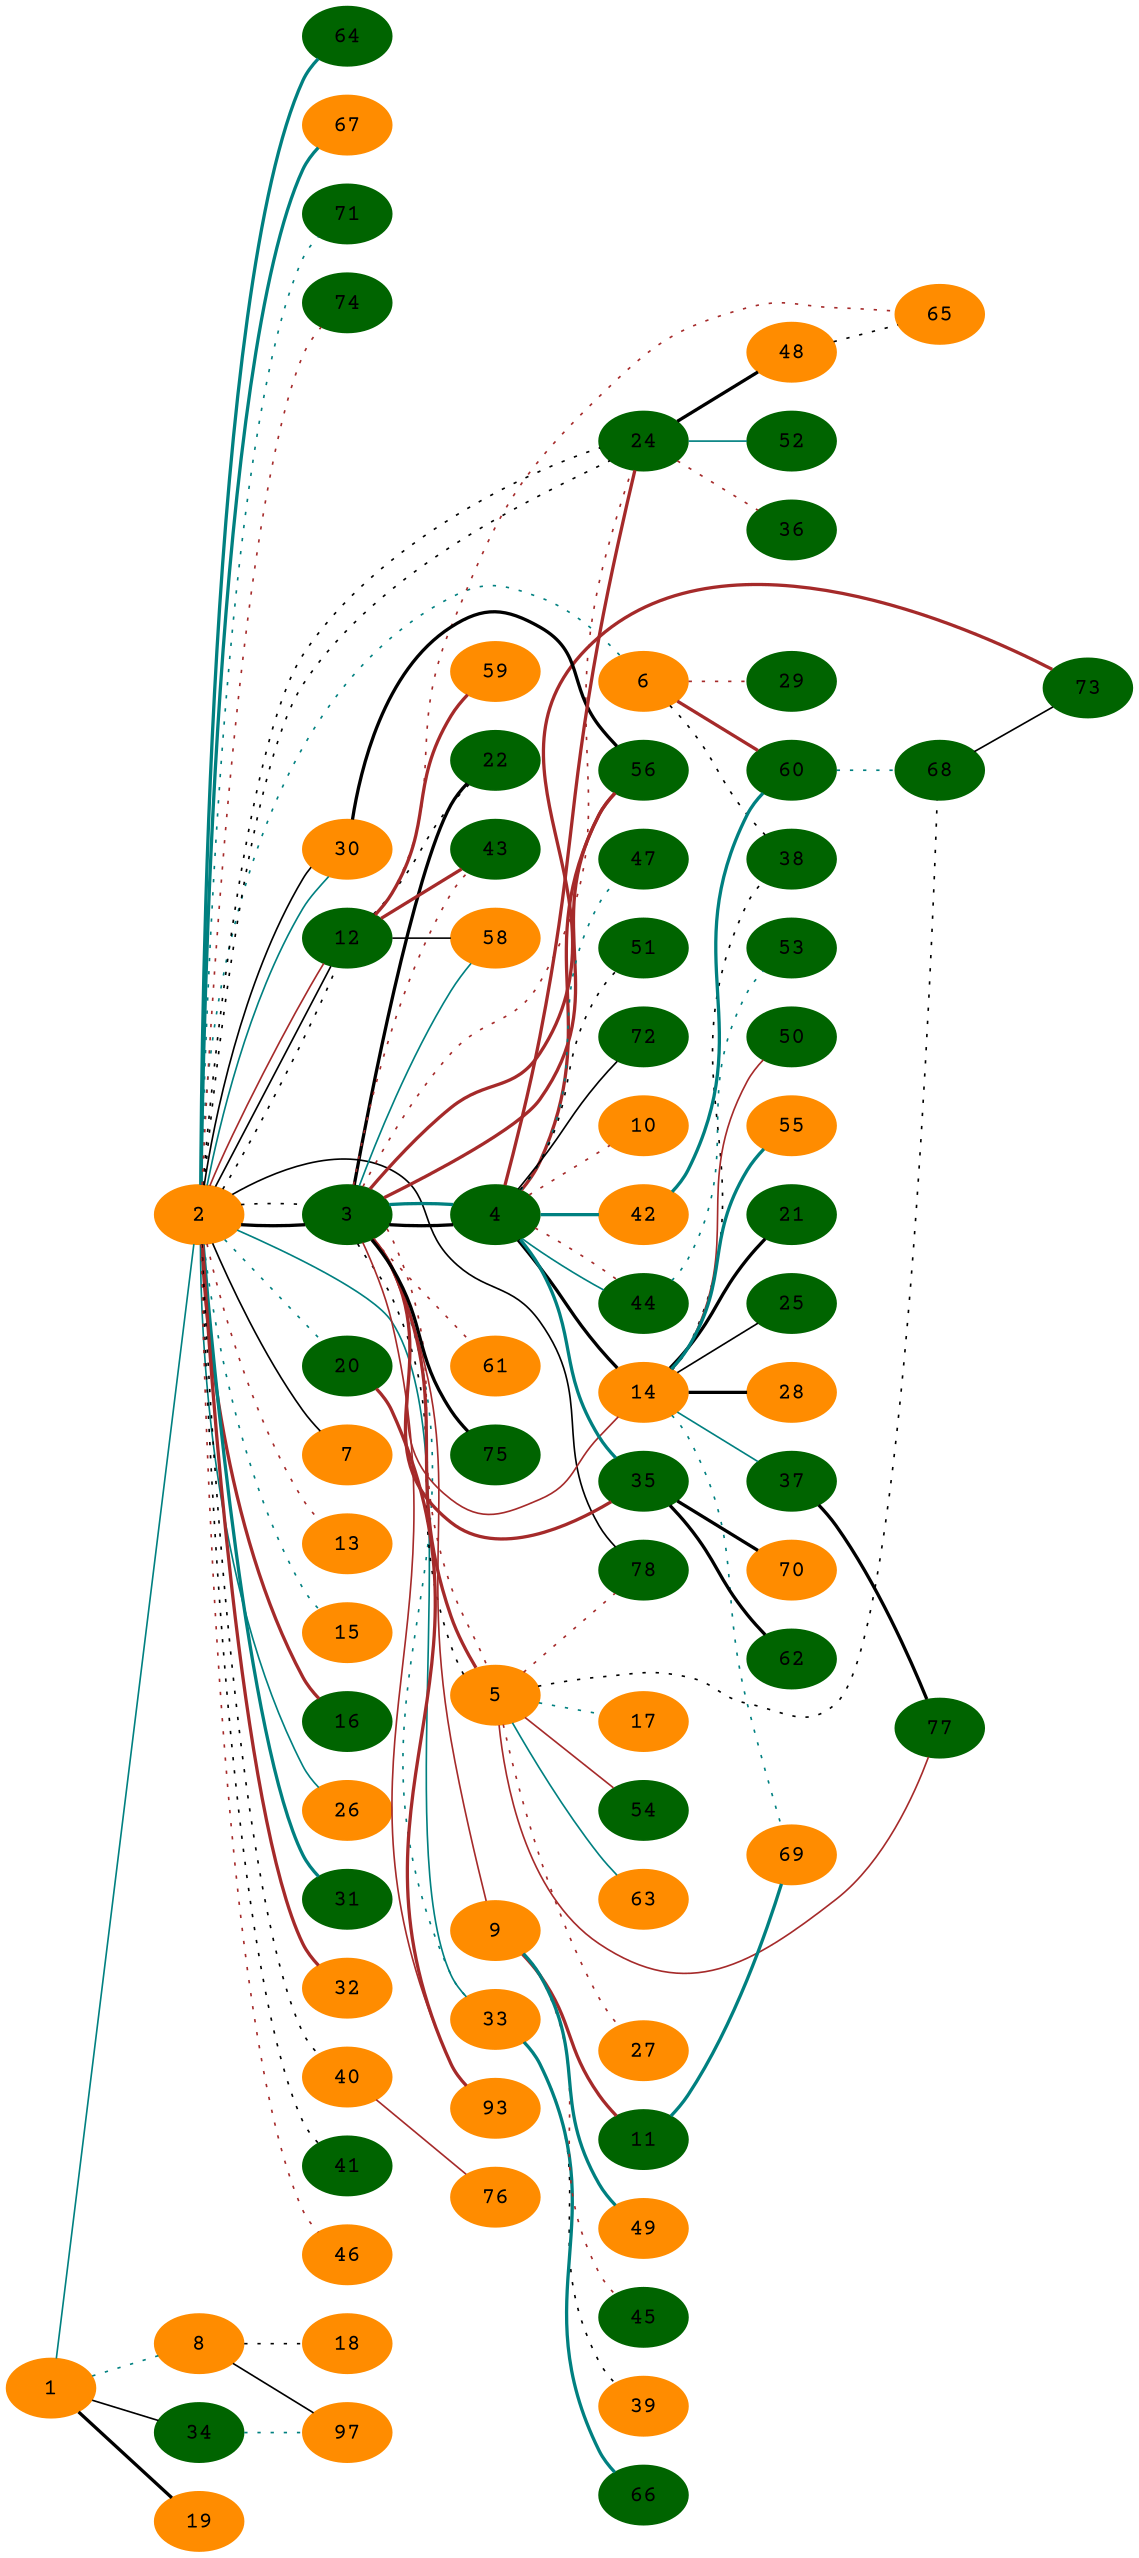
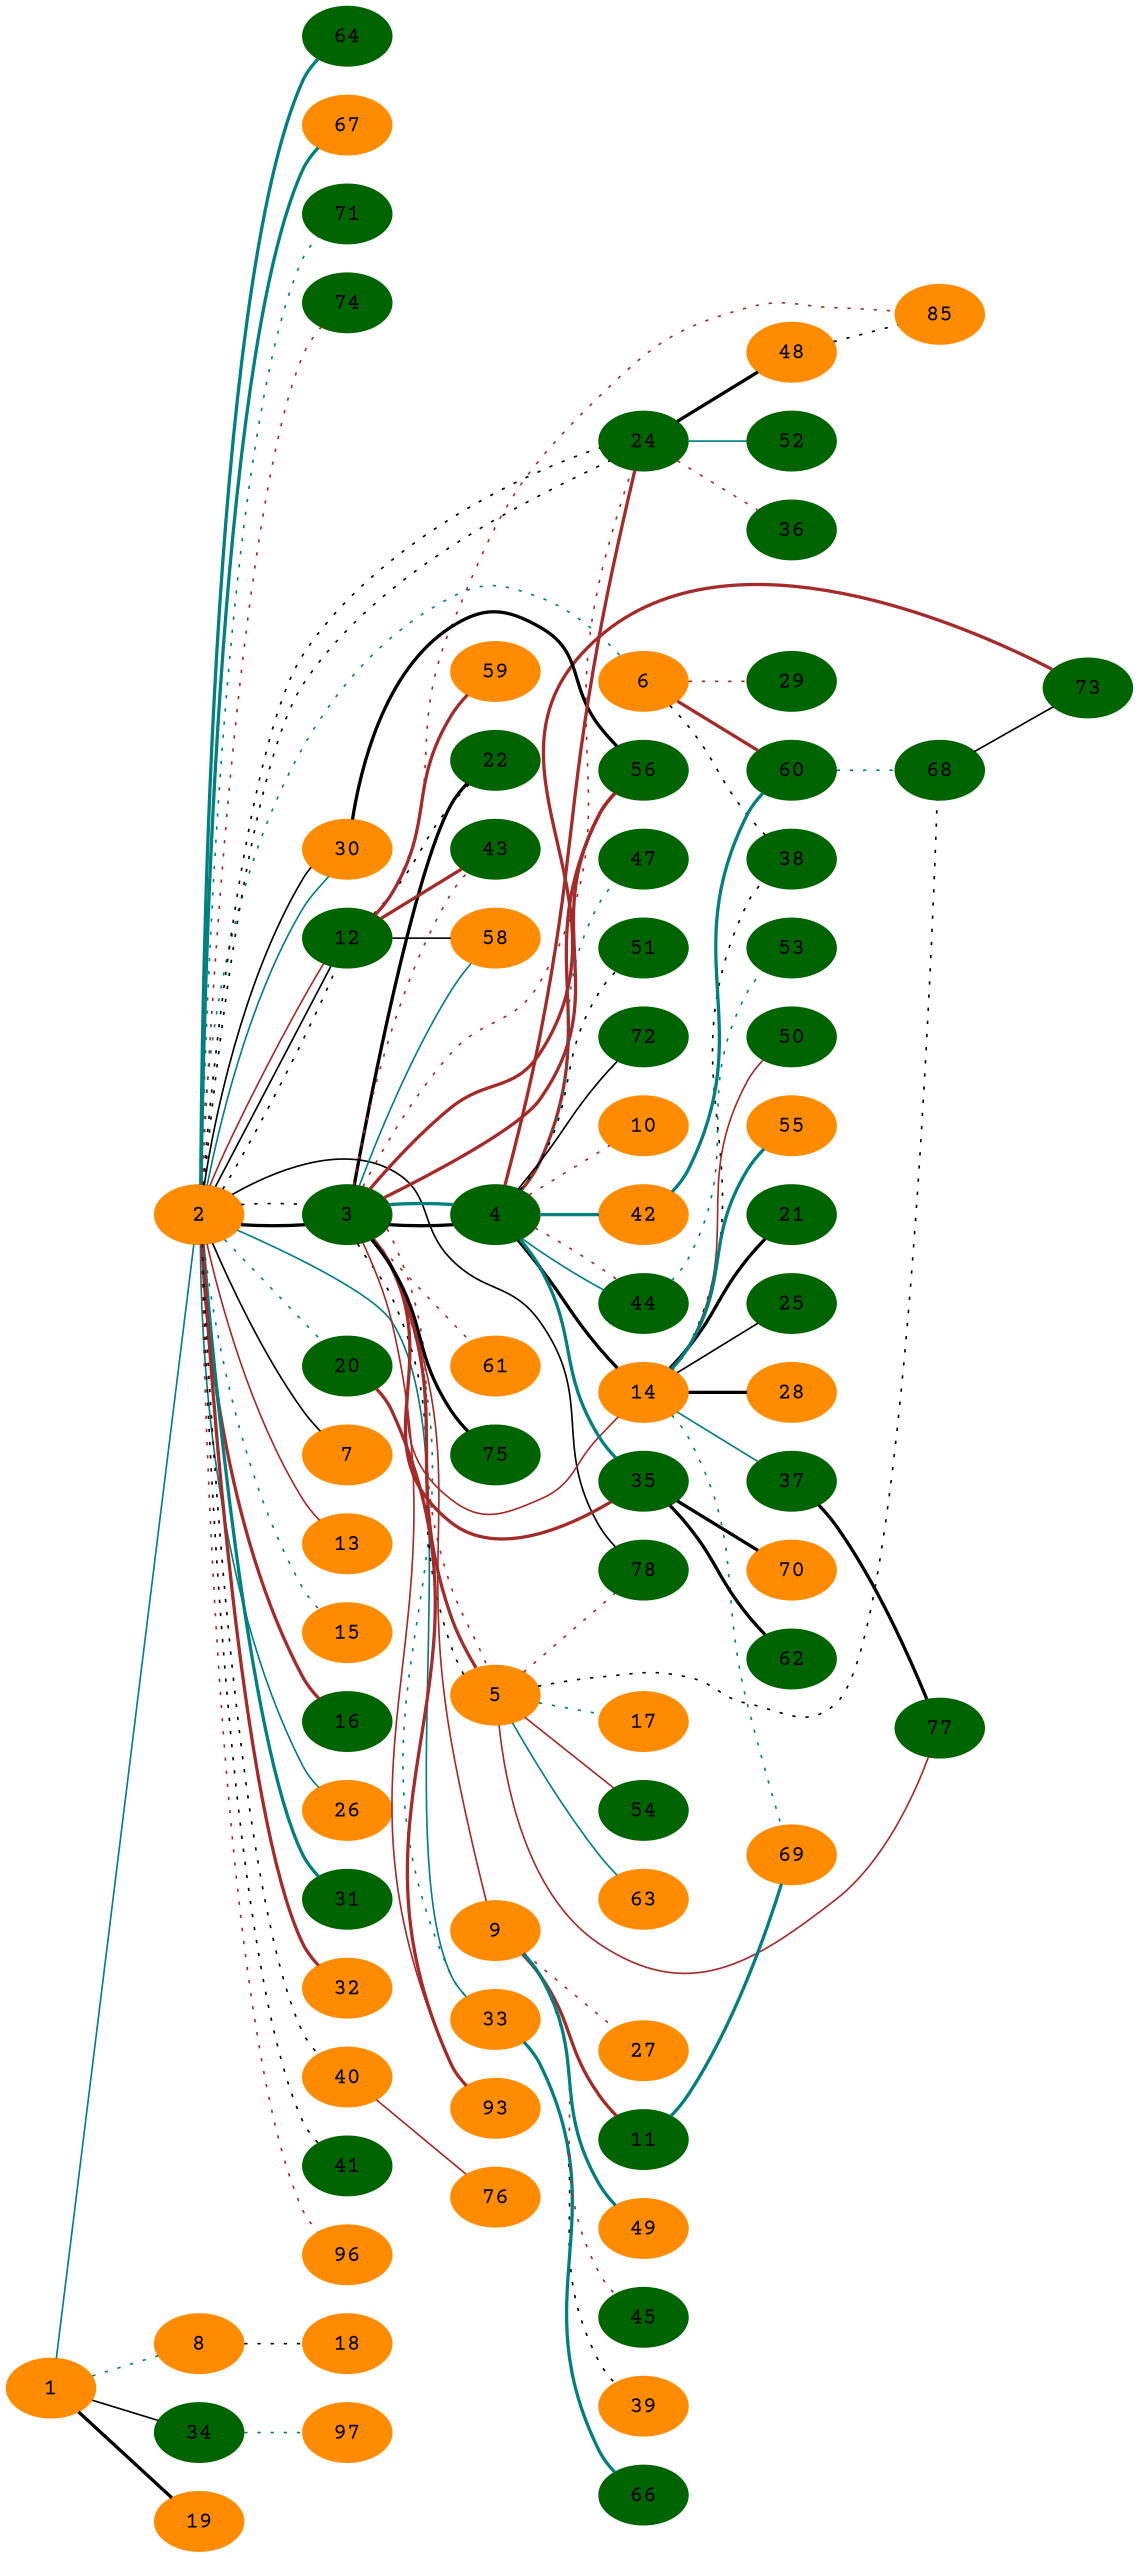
  graph {
    fontname="Courier Prime"
    rankdir=LR
    node [color=darkgreen fontname="Courier Prime" style=filled]
    edge [color=black fontname="Courier Prime" style=dotted]
    1 [color=darkorange]
    2 [color=darkorange]
    8 [color=darkorange]
    19 [color=darkorange]
    34
    3
    6 [color=darkorange]
    7 [color=darkorange]
    12
    13 [color=darkorange]
    15 [color=darkorange]
    16
    20
    24
    26 [color=darkorange]
    30 [color=darkorange]
    31
    32 [color=darkorange]
    33 [color=darkorange]
    40 [color=darkorange]
    41
-   46 [color=darkorange]
+   46 [color=darkorange label=96]
    64
    67 [color=darkorange]
    71
    74
    78
    18 [color=darkorange]
    n29 [color=darkorange label=97]
    4
    5 [color=darkorange]
    9 [color=darkorange]
    14 [color=darkorange]
    22
    n35 [color=darkorange label=93]
    35
    43
    56
    58 [color=darkorange]
    61 [color=darkorange]
    73
    75
    29
    38
    60
    59 [color=darkorange]
-   65 [color=darkorange]
+   65 [color=darkorange label=85]
    36
    48 [color=darkorange]
    52
    39 [color=darkorange]
    66
    76 [color=darkorange]
    10 [color=darkorange]
    42 [color=darkorange]
    44
    47
    51
    72
    17 [color=darkorange]
    27 [color=darkorange]
    54
    63 [color=darkorange]
    68
    77
    11
    45
    49 [color=darkorange]
    69 [color=darkorange]
    21
    25
    28 [color=darkorange]
    37
    50
    55 [color=darkorange]
    62
    70 [color=darkorange]
    53
    1 -- 2 [color=teal style=solid]
    1 -- 8 [color=teal]
    1 -- 19 [style=bold]
    1 -- 34 [style=solid]
    2 -- 3 [style=bold]
    2 -- 3
    2 -- 6 [color=teal]
    2 -- 7 [style=solid]
    2 -- 12
    2 -- 12 [style=solid]
    2 -- 12 [color=brown style=solid]
-   2 -- 13 [color=brown]
+   2 -- 13 [color=brown style=solid]
    2 -- 15 [color=teal]
    2 -- 16 [color=brown style=bold]
    2 -- 20 [color=teal]
    2 -- 24
    2 -- 24
    2 -- 26 [color=teal style=solid]
    2 -- 30 [color=teal style=solid]
    2 -- 30 [style=solid]
    2 -- 31 [color=teal style=bold]
    2 -- 32 [color=brown style=bold]
    2 -- 33 [color=teal style=solid]
    2 -- 40
    2 -- 41
    2 -- 46 [color=brown]
    2 -- 64 [color=teal style=bold]
    2 -- 67 [color=teal style=bold]
    2 -- 71 [color=teal]
    2 -- 74 [color=brown]
    2 -- 78 [style=solid]
    8 -- 18
-   8 -- n29 [style=solid]
    34 -- n29 [color=teal]
    3 -- 24 [color=brown]
    3 -- 33 [color=teal]
    3 -- 4 [style=bold]
    3 -- 4 [color=teal style=bold]
    3 -- 5
    3 -- 5 [color=brown style=bold]
    3 -- 5 [color=brown]
    3 -- 9 [color=brown style=solid]
    3 -- 14 [color=brown style=solid]
    3 -- 22 [style=bold]
    3 -- n35 [color=brown style=solid]
    3 -- 35 [color=brown style=bold]
    3 -- 43 [color=brown]
    3 -- 56 [color=brown style=bold]
    3 -- 58 [color=teal style=solid]
    3 -- 61 [color=brown]
    3 -- 73 [color=brown style=bold]
    3 -- 75 [style=bold]
    6 -- 29 [color=brown]
    6 -- 38
    6 -- 60 [color=brown style=bold]
    12 -- 22
    12 -- 43 [color=brown style=bold]
    12 -- 58 [style=solid]
    12 -- 59 [color=brown style=bold]
    12 -- 65 [color=brown]
    20 -- n35 [color=brown style=bold]
    24 -- 36 [color=brown]
    24 -- 48 [style=bold]
    24 -- 52 [color=teal style=solid]
    30 -- 56 [style=bold]
    33 -- 39
    33 -- 66 [color=teal style=bold]
    40 -- 76 [color=brown style=solid]
    4 -- 24 [color=brown style=bold]
    4 -- 14 [style=bold]
    4 -- 35 [color=teal style=bold]
    4 -- 56 [color=brown style=bold]
    4 -- 10 [color=brown]
    4 -- 42 [color=teal style=bold]
    4 -- 44 [color=teal style=solid]
    4 -- 44 [color=brown]
    4 -- 47 [color=teal]
    4 -- 51
    4 -- 72 [style=solid]
    5 -- 78 [color=brown]
    5 -- 17 [color=teal]
-   5 -- 27 [color=brown]
+   9 -- 27 [color=brown]
    5 -- 54 [color=brown style=solid]
    5 -- 63 [color=teal style=solid]
    5 -- 68
    5 -- 77 [color=brown style=solid]
    9 -- 11 [color=brown style=bold]
    9 -- 45 [color=brown]
    9 -- 49 [color=teal style=bold]
    14 -- 38
    14 -- 69 [color=teal]
    14 -- 21 [style=bold]
    14 -- 25 [style=solid]
    14 -- 28 [style=bold]
    14 -- 37 [color=teal style=solid]
    14 -- 50 [color=brown style=solid]
    14 -- 55 [color=teal style=bold]
    35 -- 62 [style=bold]
    35 -- 70 [style=bold]
    60 -- 68 [color=teal]
    48 -- 65
    42 -- 60 [color=teal style=bold]
    44 -- 53 [color=teal]
    68 -- 73 [style=solid]
    11 -- 69 [color=teal style=bold]
    37 -- 77 [style=bold]
  }
